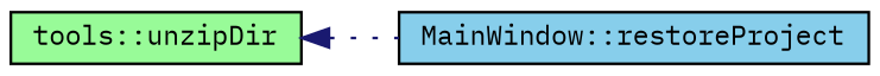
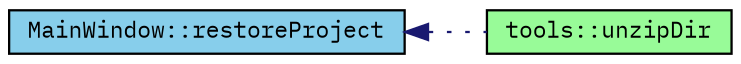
  digraph {
    rankdir=LR
    fontname="IBM Plex Mono"
    node [color=black fontname="IBM Plex Mono" fontsize=10 shape=record style=filled]
    n1 [fillcolor=palegreen fontcolor=black height=0.2 label="tools::unzipDir" width=0.4]
    n2 [fillcolor=skyblue height=0.2 label="MainWindow::restoreProject" width=0.4]
-   n1 -> n2 [color=midnightblue dir=back fontname="IBM Plex Mono" fontsize=10 labelfontname=Helvetica labelfontsize=10 style=dotted]
+   n2 -> n1 [color=midnightblue dir=back fontname="IBM Plex Mono" fontsize=10 labelfontname=Helvetica labelfontsize=10 style=dotted]
  }
